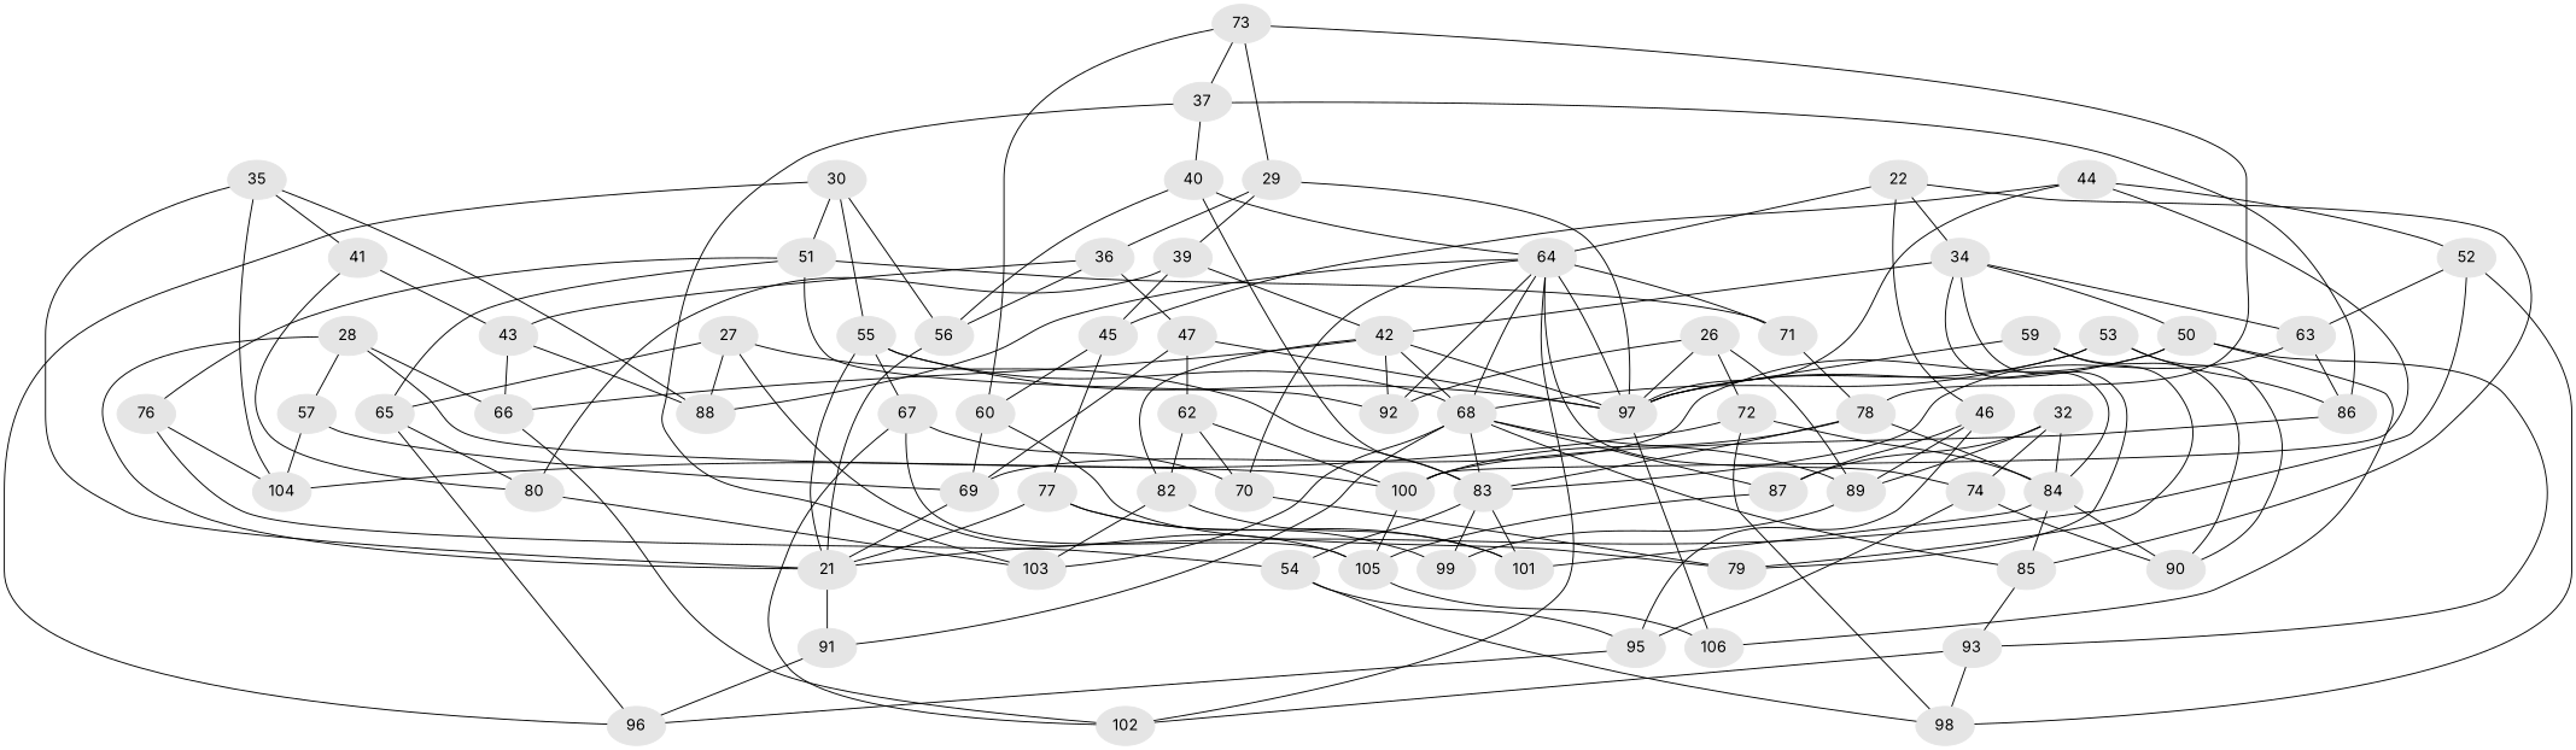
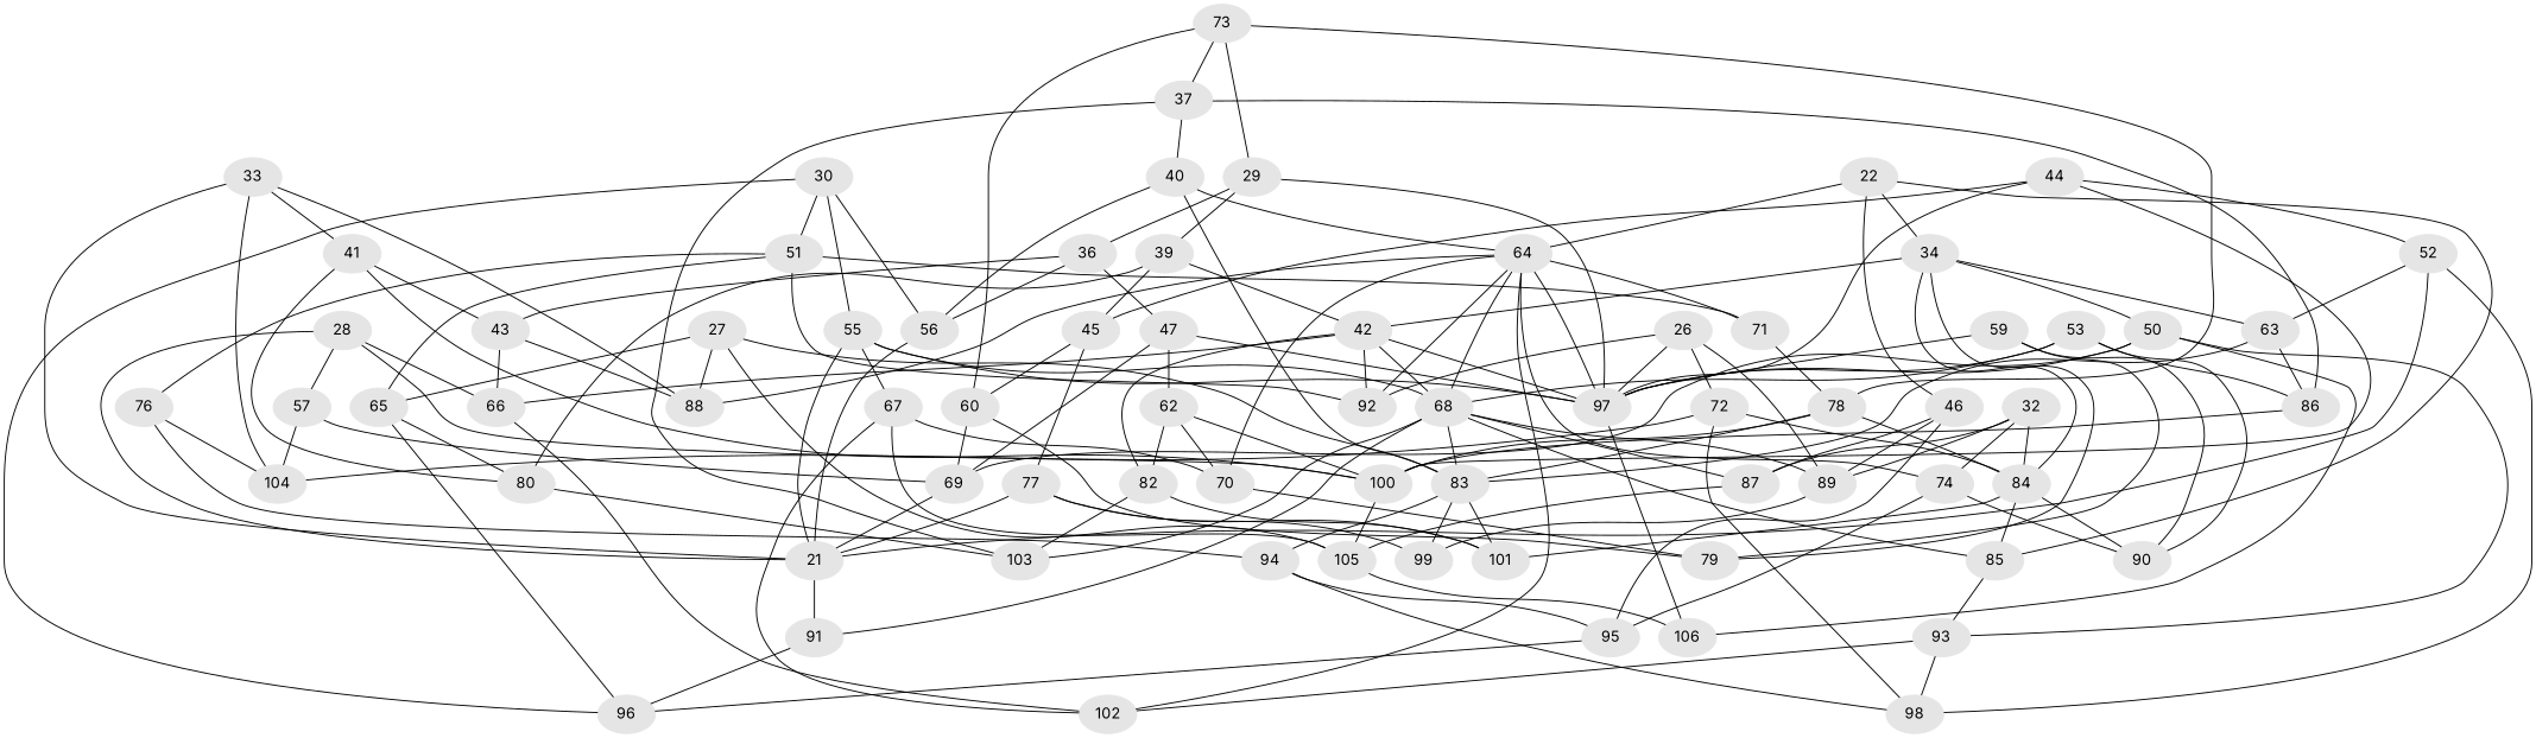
  graph {
    fontname=Inter
    node [color=gray90 fontname=Inter style=filled]
    edge [fontname=Inter]
    34 [super="+10"]
    84 [super="+58"]
    63 [super="+24"]
    42 [super="+15+38"]
    50 [super="+9"]
    79
    22
    46
    64 [super="+2+61+48"]
    85
    89 [super="+1"]
    87
    95
    92
    97 [super="+20+73"]
    88
    74
    68 [super="+11+14"]
    71 [super="+16"]
    70
    102
    93
    n23 [label=73]
    29
    37
    60
    78 [super="+49"]
    36
    39
    40
    86
    103
    69
    83 [super="+17+31"]
    100 [super="+5+19"]
    26
    72
    104 [super="+21"]
    98
    99
    106
    27
    65
    105 [super="+75"]
    96
    80
-   94 [label=54]
+   94
    101
    28
    57
    66
    n52 [label=21 super="+7+12"]
    91
    56
    43
    47
    45
    51 [super="+13"]
    76
    30
    55 [super="+54"]
    67
    32
    90
    59
    82
-   35
+   35 [label=33]
    41
    62
    77
    44
    52
    53
    34 -- 84
    34 -- 63
    34 -- 42 [weight=2]
    34 -- 50 [weight=2]
    34 -- 79
    84 -- 85
    84 -- 101
    84 -- 90
    63 -- 86
    63 -- 83
    42 -- 92
    42 -- 97
    42 -- 68
    42 -- 66
    42 -- 82
    50 -- 97
    50 -- 93
    50 -- 69
    50 -- 106
    22 -- 34
    22 -- 46
    22 -- 64
    22 -- 85
    46 -- 89
    46 -- 87
    46 -- 95
    64 -- 92
    64 -- 97
    64 -- 88
    64 -- 74
    64 -- 68
    64 -- 71 [weight=3]
    64 -- 70
    64 -- 102
    85 -- 93
    89 -- 99 [weight=2]
    87 -- 105
    95 -- 96
    97 -- 106
    74 -- 95
    74 -- 90
    68 -- 85
    68 -- 89
    68 -- 87
    68 -- 103
    68 -- 83
    68 -- 91
    71 -- 78
    70 -- 79
    93 -- 102
    93 -- 98
    n23 -- 29
    n23 -- 37
    n23 -- 60
    n23 -- 78
    29 -- 97
    29 -- 36
    29 -- 39
    37 -- 40
    37 -- 86
    37 -- 103
    60 -- 79
    60 -- 69
    78 -- 84
    78 -- 83
    78 -- 100 [weight=2]
    36 -- 56
    36 -- 43
    36 -- 47
    39 -- 42
    39 -- 80
    39 -- 45
    40 -- 64
    40 -- 83
    40 -- 56
    86 -- 100
    69 -- n52
    83 -- 99
    83 -- 94
    83 -- 101
    100 -- 105
    26 -- 89
    26 -- 92
    26 -- 97
    26 -- 72
    72 -- 84
    72 -- 104
    72 -- 98
    27 -- 88
    27 -- 83
    27 -- 65
    27 -- 105
    65 -- 96
    65 -- 80
    105 -- 106 [weight=2]
    80 -- 103
    94 -- 95
    94 -- 98
    28 -- 100
    28 -- 57
    28 -- 66
    28 -- n52
    57 -- 69
    57 -- 104 [weight=2]
    66 -- 102
    n52 -- 91
    91 -- 96
    56 -- n52
    43 -- 88
    43 -- 66
    47 -- 97
    47 -- 69
    47 -- 62
    45 -- 60
    45 -- 77
    51 -- 92
    51 -- 71 [weight=2]
    51 -- 65
    51 -- 76
    76 -- 104 [weight=2]
    76 -- 94
    30 -- 96
    30 -- 56
    30 -- 51
    30 -- 55
    55 -- 97 [weight=2]
    55 -- 68
    55 -- n52
    55 -- 67
    67 -- 70
    67 -- 102
    67 -- 105
    32 -- 84
    32 -- 89
    32 -- 87
    32 -- 74
    59 -- 79
    59 -- 97
    59 -- 90
    82 -- 103
    82 -- 101
    35 -- 88
    35 -- 104
    35 -- n52
    35 -- 41
+   41 -- 100
    41 -- 80
    41 -- 43
    62 -- 70
    62 -- 100
    62 -- 82
    77 -- 99
    77 -- 101
    77 -- n52
    44 -- 97
    44 -- 100
    44 -- 45
    44 -- 52
    52 -- 63
    52 -- 98
    52 -- n52
    53 -- 97
    53 -- 68
    53 -- 86
    53 -- 90
  }
